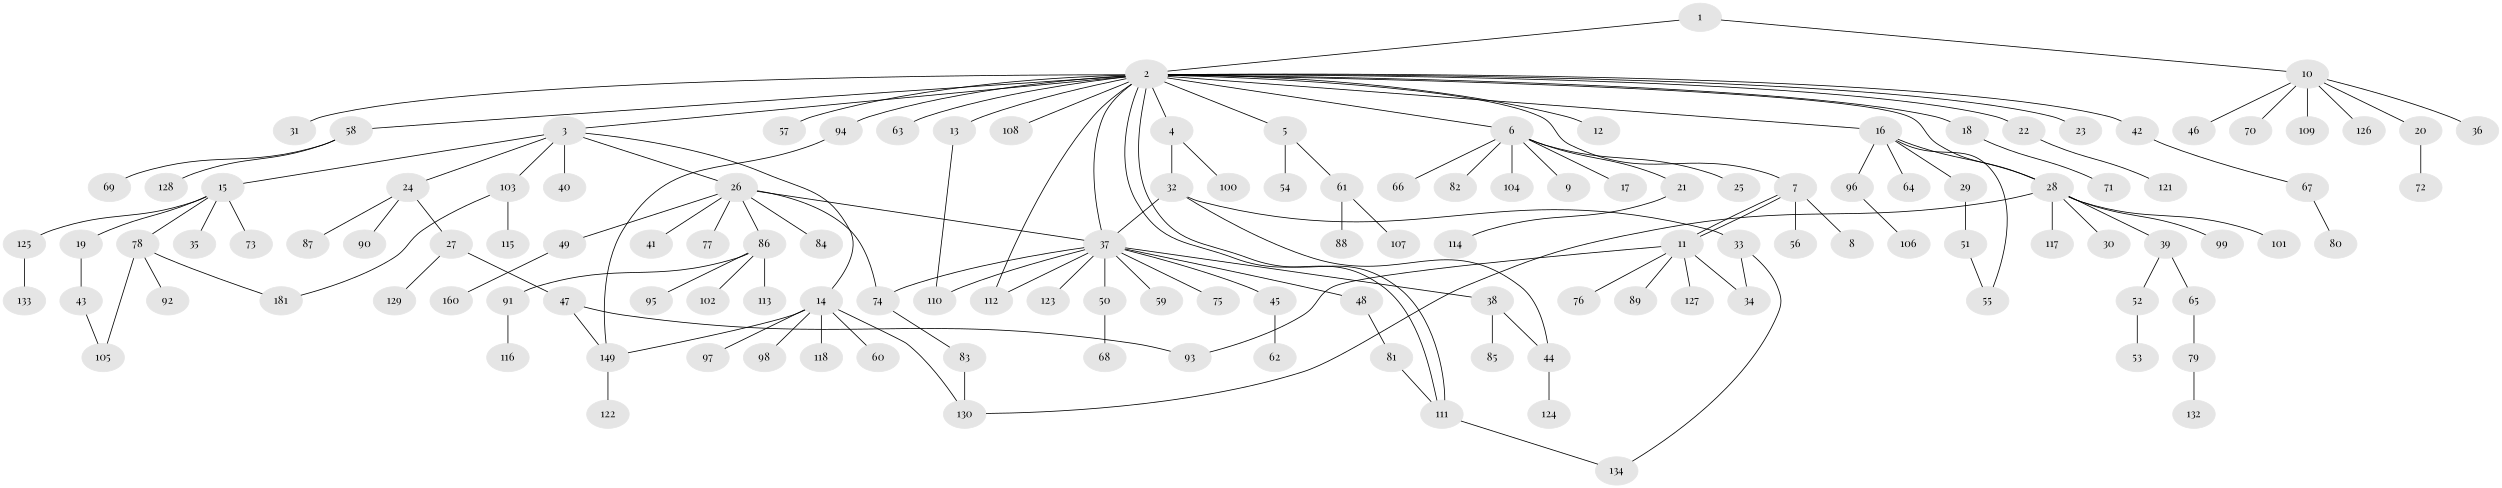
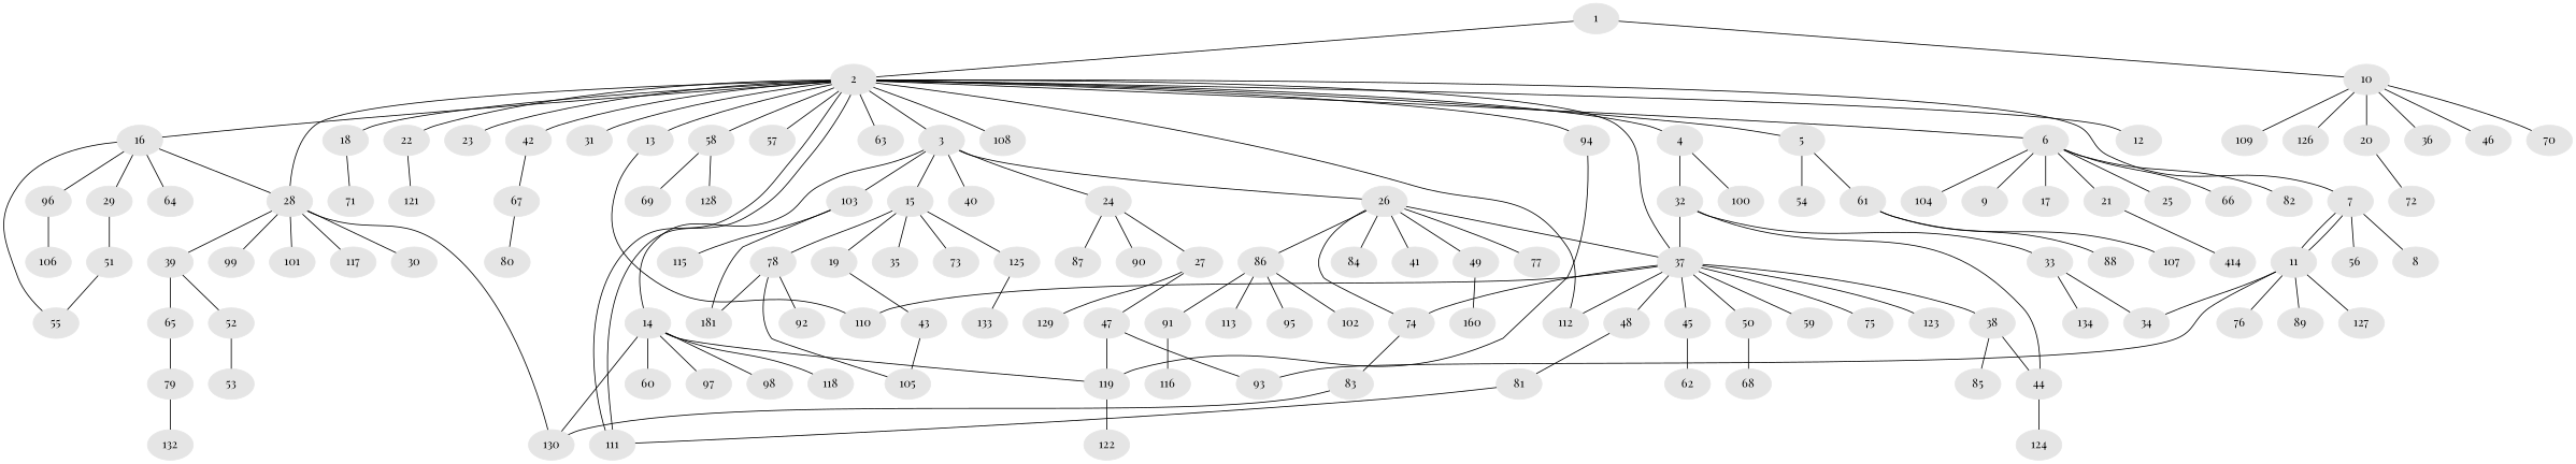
  graph {
    fontname="Playfair Display"
    node [color=gray90 fontname="Playfair Display" style=filled]
    edge [fontname="Playfair Display"]
    1
    2
    10
    3
    4
    5
    6
    7
    12
    13
    16
    18
    22
    23
    28
    31
    37
    42
    57
    58
    63
    94
    108
    111
    112
    20
    36
    46
    70
    109
    126
    14
    15
    24
    26
    40
    103
    32
    100
    54
    61
    9
    17
    21
    25
    66
    82
    104
    8
    11
    56
    110
    29
    55
    64
    96
    71
    121
    130
    30
    39
    99
    101
    117
    74
    38
    45
    48
    50
    59
    75
    123
    67
    69
    128
-   119 [label=149]
+   119
    134
    60
    97
    98
    118
    19
    35
    73
    78
    125
    27
    87
    90
    41
    49
    77
    84
    86
    n95 [label=181]
    115
    33
    44
    88
    107
-   114
+   114 [label=414]
    34
    76
    89
    93
    127
    72
    122
    43
    105
    92
    133
    51
    106
    47
    129
    n117 [label=160]
    83
    91
    95
    102
    113
    52
    65
    124
    85
    62
    81
    68
    53
    79
    80
    132
    116
    1 -- 2
    1 -- 10
    2 -- 3
    2 -- 4
    2 -- 5
    2 -- 6
    2 -- 7
    2 -- 12
    2 -- 13
    2 -- 16
    2 -- 18
    2 -- 22
    2 -- 23
    2 -- 28
    2 -- 31
    2 -- 37
    2 -- 42
    2 -- 57
    2 -- 58
    2 -- 63
    2 -- 94
    2 -- 108
    2 -- 111
    2 -- 111
    2 -- 112
    10 -- 20
    10 -- 36
    10 -- 46
    10 -- 70
    10 -- 109
    10 -- 126
    3 -- 14
    3 -- 15
    3 -- 24
    3 -- 26
    3 -- 40
    3 -- 103
    4 -- 32
    4 -- 100
    5 -- 54
    5 -- 61
    6 -- 9
    6 -- 17
    6 -- 21
    6 -- 25
    6 -- 66
    6 -- 82
    6 -- 104
    7 -- 8
    7 -- 11
    7 -- 11
    7 -- 56
    13 -- 110
    16 -- 28
    16 -- 29
    16 -- 55
    16 -- 64
    16 -- 96
    18 -- 71
    22 -- 121
    28 -- 130
    28 -- 30
    28 -- 39
    28 -- 99
    28 -- 101
    28 -- 117
    37 -- 112
    37 -- 110
    37 -- 74
    37 -- 38
    37 -- 45
    37 -- 48
    37 -- 50
    37 -- 59
    37 -- 75
    37 -- 123
    42 -- 67
    58 -- 69
    58 -- 128
    94 -- 119
-   111 -- 134
    20 -- 72
    14 -- 130
    14 -- 119
    14 -- 60
    14 -- 97
    14 -- 98
    14 -- 118
    15 -- 19
    15 -- 35
    15 -- 73
    15 -- 78
    15 -- 125
    24 -- 27
    24 -- 87
    24 -- 90
    26 -- 37
    26 -- 74
    26 -- 41
    26 -- 49
    26 -- 77
    26 -- 84
    26 -- 86
    103 -- n95
    103 -- 115
    32 -- 37
    32 -- 33
    32 -- 44
    61 -- 88
    61 -- 107
    21 -- 114
    11 -- 34
    11 -- 76
    11 -- 89
    11 -- 93
    11 -- 127
    29 -- 51
    96 -- 106
    39 -- 52
    39 -- 65
    74 -- 83
    38 -- 44
    38 -- 85
    45 -- 62
    48 -- 81
    50 -- 68
    67 -- 80
    119 -- 122
    19 -- 43
    78 -- n95
    78 -- 105
    78 -- 92
    125 -- 133
    27 -- 47
    27 -- 129
    49 -- n117
    86 -- 91
    86 -- 95
    86 -- 102
    86 -- 113
    33 -- 134
    33 -- 34
    44 -- 124
    43 -- 105
    51 -- 55
    47 -- 119
    47 -- 93
    83 -- 130
    91 -- 116
    52 -- 53
    65 -- 79
    81 -- 111
    79 -- 132
  }
